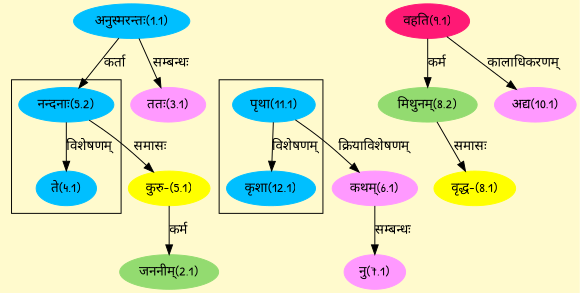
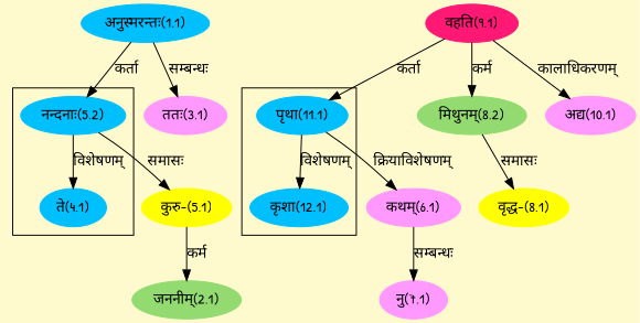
  digraph {
    bgcolor=lemonchiffon1
    compound=true
    fontname="Patrick Hand"
    rankdir=BT
    node [color="#00BFFF" fontname="Patrick Hand" style=filled]
    edge [dir=back fontname="Patrick Hand"]
    n1 [label="ते(4.1)"]
    n2 [label="नन्दनाः(5.2)"]
    n3 [label="कृशा(12.1)"]
    n4 [label="पृथा(11.1)"]
    n5 [label="अनुस्मरन्तः(1.1)"]
    n6 [color="#FF1975" label="वहति(9.1)"]
    n7 [color="#93DB70" label="जननीम्(2.1)"]
    n8 [color="#FFFF00" label="कुरु-(5.1)"]
    n9 [color="#FF99FF" label="ततः(3.1)"]
    n10 [color="#FF99FF" label="कथम्(6.1)"]
    n11 [color="#FF99FF" label="नु(7.1)"]
    n12 [color="#FFFF00" label="वृद्ध-(8.1)"]
    n13 [color="#93DB70" label="मिथुनम्(8.2)"]
    n14 [color="#FF99FF" label="अद्य(10.1)"]
    subgraph cluster_1 {
      n1
      n2
    }
    subgraph cluster_2 {
      n3
      n4
    }
    n1 -> n2 [label="विशेषणम्"]
    n2 -> n5 [label="कर्ता"]
    n3 -> n4 [label="विशेषणम्"]
+   n4 -> n6 [label="कर्ता"]
    n7 -> n8 [label="कर्म"]
    n8 -> n2 [label="समासः"]
    n9 -> n5 [label="सम्बन्धः"]
    n10 -> n4 [label="क्रियाविशेषणम्"]
    n11 -> n10 [label="सम्बन्धः"]
    n12 -> n13 [label="समासः"]
    n13 -> n6 [label="कर्म"]
    n14 -> n6 [label="कालाधिकरणम्"]
  }
